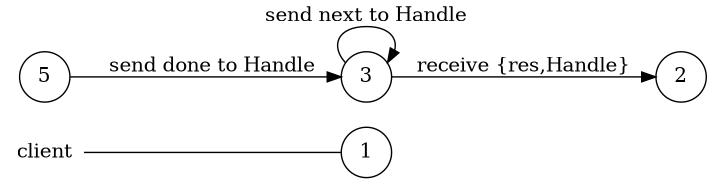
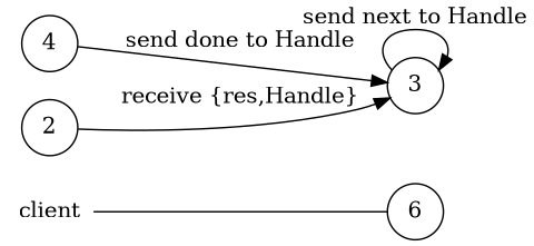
  digraph {
    rankdir=LR
    node [shape=circle]
    n1 [label=client shape=plaintext]
-   n2 [label=1]
-   n3 [label=5]
+   n2 [label=6]
+   n3 [label=4]
    n4 [label=3]
    n5 [label=2]
    n1 -> n2 [arrowhead=none]
    n3 -> n4 [label="send done to Handle"]
    n4 -> n4 [label="send next to Handle"]
-   n4 -> n5 [label="receive {res,Handle}"]
+   n5 -> n4 [label="receive {res,Handle}"]
  }
